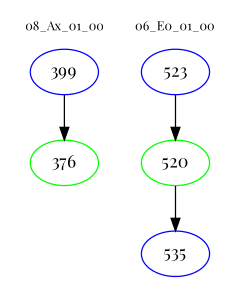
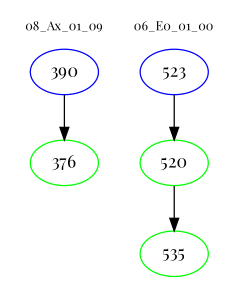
  digraph {
    fontname="Playfair Display"
    node [color=blue fontname="Playfair Display"]
    edge [color=black fontname="Playfair Display"]
-   n1 [label=399]
+   n1 [label=390]
    n2 [color=green label=376]
    n3 [label=523]
    n4 [color=green label=520]
-   n5 [label=535]
+   n5 [color=green label=535]
    subgraph cluster_1 {
      color=white
      fontsize=10
-     label="08_Ax_01_00"
+     label="08_Ax_01_09"
      n1
      n2
    }
    subgraph cluster_2 {
      color=white
      fontsize=10
      label="06_E0_01_00"
      n3
      n4
      n5
    }
    n1 -> n2
    n3 -> n4
    n4 -> n5
  }
